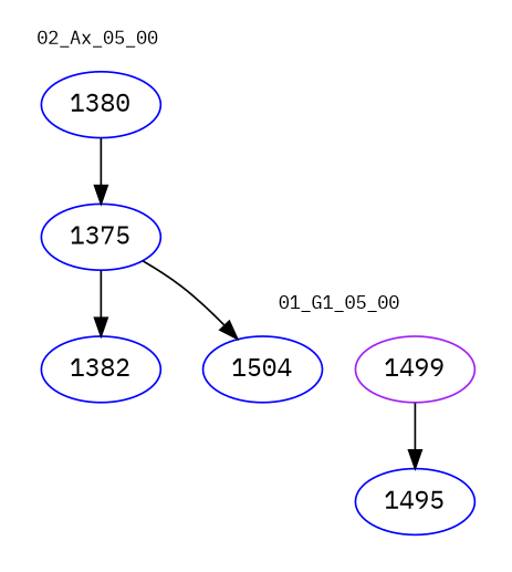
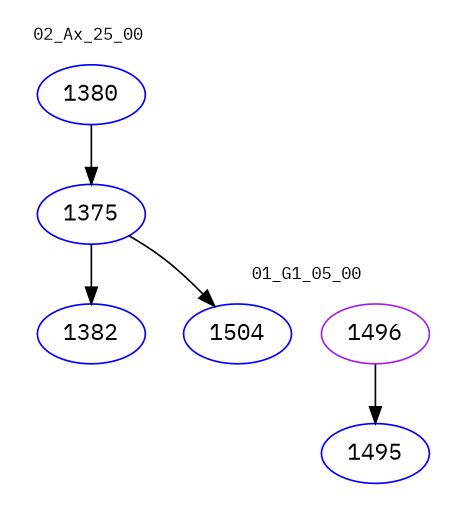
  digraph {
    fontname="IBM Plex Mono"
    node [color=blue fontname="IBM Plex Mono"]
    edge [color=black fontname="IBM Plex Mono"]
    n1 [label=1380]
    n2 [label=1375]
    n3 [label=1382]
-   n4 [color=purple label=1499]
+   n4 [color=purple label=1496]
    n5 [label=1495]
    n6 [label=1504]
    subgraph cluster_1 {
      color=white
      fontsize=10
-     label="02_Ax_05_00"
+     label="02_Ax_25_00"
      n1
      n2
      n3
    }
    subgraph cluster_2 {
      color=white
      fontsize=10
      label="01_G1_05_00"
      n4
      n5
      n6
    }
    n1 -> n2
    n2 -> n3
    n2 -> n6
    n4 -> n5
  }
